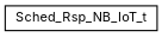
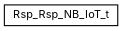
  digraph {
    rankdir=LR
    fontname=Inter
-   n1 [color=black fillcolor=white fontname=Inter fontsize=10 height=0.2 label=Sched_Rsp_NB_IoT_t shape=record style=filled width=0.4]
+   n1 [color=black fillcolor=white fontname=Inter fontsize=10 height=0.2 label=Rsp_Rsp_NB_IoT_t shape=record style=filled width=0.4]
  }
